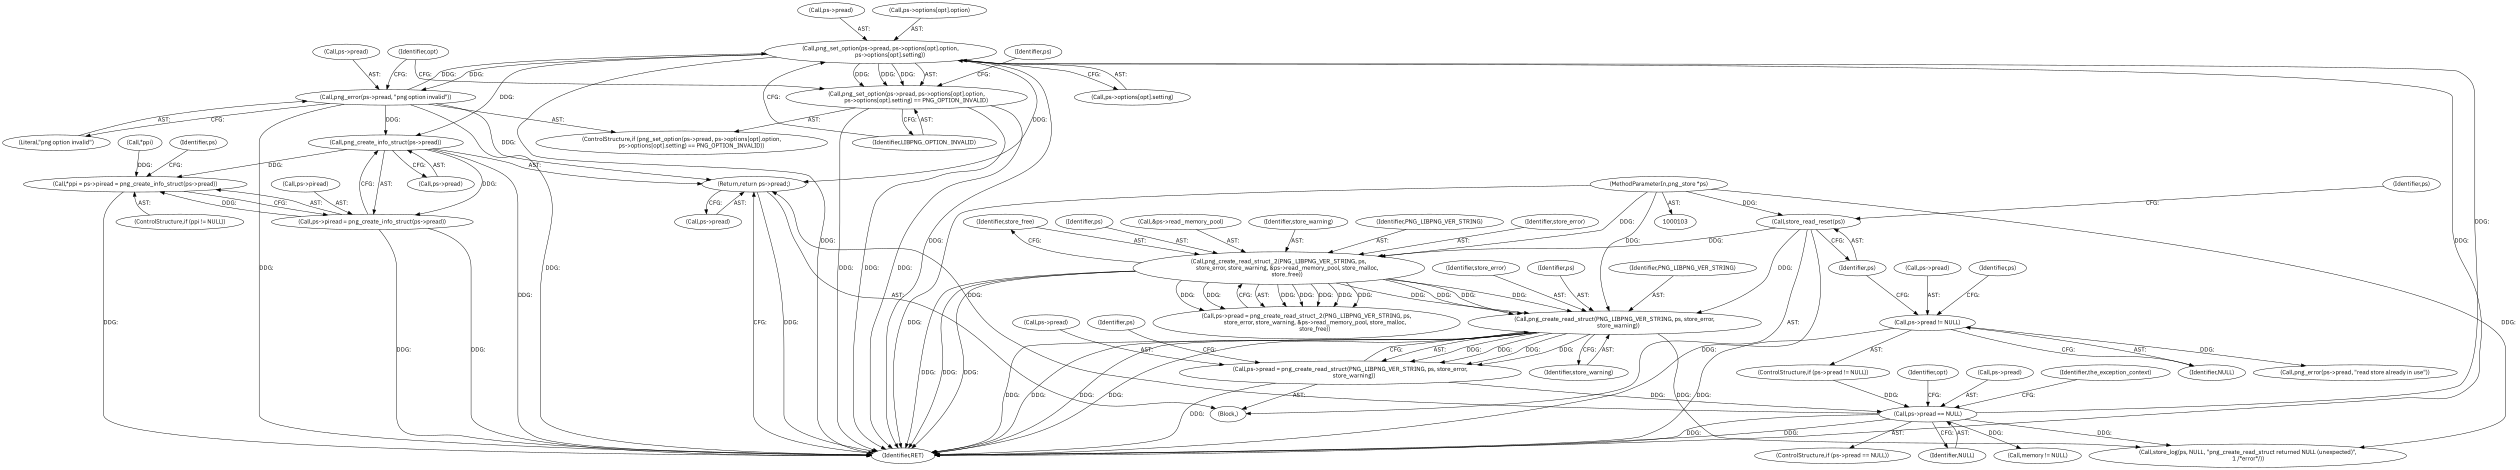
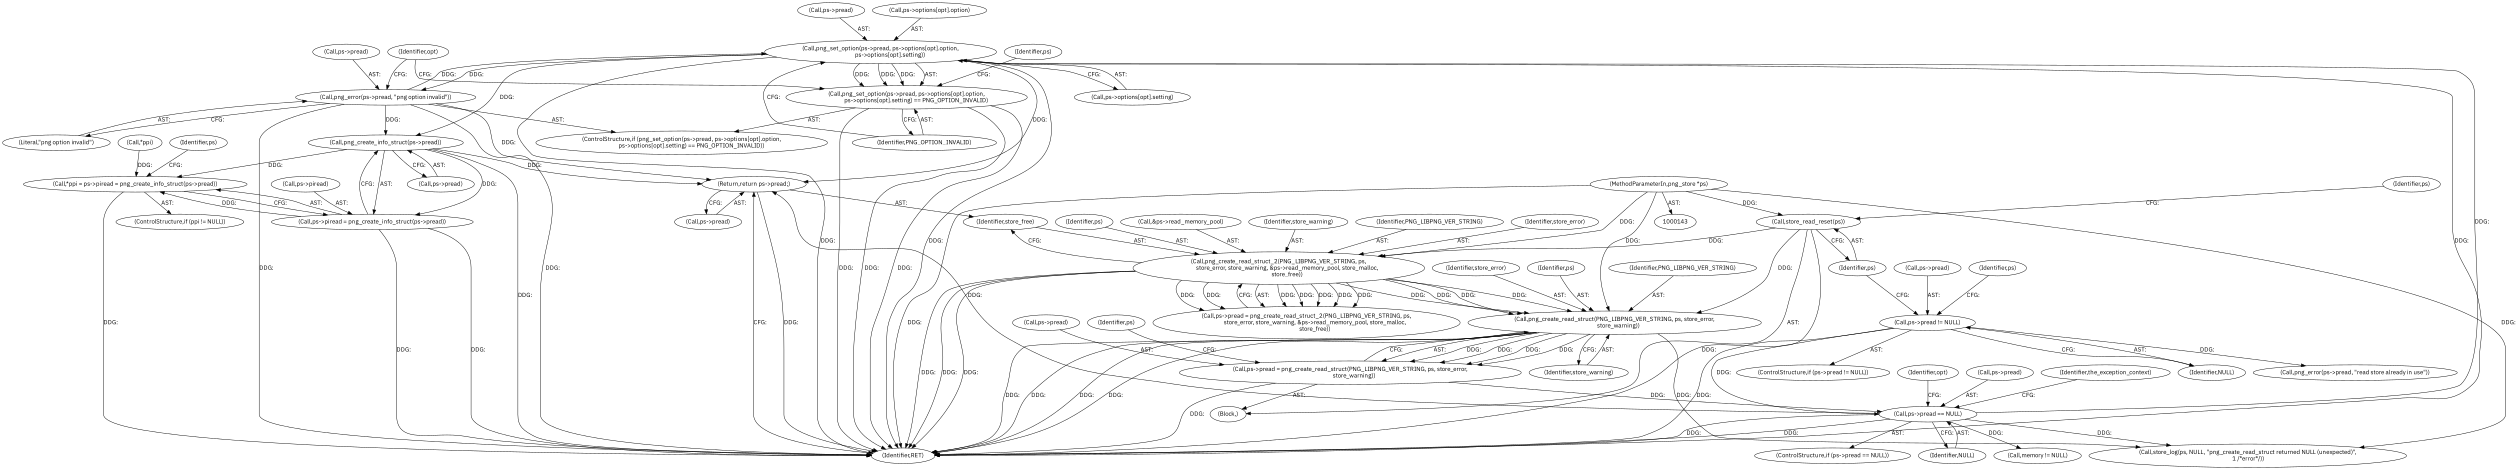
  digraph {
    fontname="IBM Plex Sans"
    node [fontname="IBM Plex Sans"]
    edge [fontname="IBM Plex Sans"]
    n1 [label="(Call,png_set_option(ps->pread, ps->options[opt].option,\n               ps->options[opt].setting))"]
    n2 [label="(Call,png_error(ps->pread, \"png option invalid\"))"]
    n3 [label="(Call,png_set_option(ps->pread, ps->options[opt].option,\n               ps->options[opt].setting) == PNG_OPTION_INVALID)"]
    n4 [label="(Call,png_create_info_struct(ps->pread))"]
    n5 [label="(Return,return ps->pread;)"]
    n6 [label="(Identifier,RET)"]
    n7 [label="(Call,ps->options[opt].setting)"]
    n8 [label="(ControlStructure,if (png_set_option(ps->pread, ps->options[opt].option,\n               ps->options[opt].setting) == PNG_OPTION_INVALID))"]
    n9 [label="(Literal,\"png option invalid\")"]
-   n10 [label="(Identifier,LIBPNG_OPTION_INVALID)"]
+   n10 [label="(Identifier,PNG_OPTION_INVALID)"]
    n11 [label="(Call,*ppi = ps->piread = png_create_info_struct(ps->pread))"]
    n12 [label="(Call,ps->piread = png_create_info_struct(ps->pread))"]
    n13 [label="(Call,ps->pread)"]
    n14 [label="(Block,)"]
    n15 [label="(Call,ps->pread)"]
    n16 [label="(Call,ps->pread == NULL)"]
    n17 [label="(Call,store_log(ps, NULL, \"png_create_read_struct returned NULL (unexpected)\",\n 1 /*error*/))"]
    n18 [label="(ControlStructure,if (ps->pread == NULL))"]
    n19 [label="(Identifier,NULL)"]
    n20 [label="(Call,memory != NULL)"]
    n21 [label="(Call,ps->pread = png_create_read_struct(PNG_LIBPNG_VER_STRING, ps, store_error,\n      store_warning))"]
    n22 [label="(Call,png_create_read_struct(PNG_LIBPNG_VER_STRING, ps, store_error,\n      store_warning))"]
    n23 [label="(Identifier,store_warning)"]
    n24 [label="(Call,png_create_read_struct_2(PNG_LIBPNG_VER_STRING, ps,\n             store_error, store_warning, &ps->read_memory_pool, store_malloc,\n             store_free))"]
    n25 [label="(Call,ps->pread = png_create_read_struct_2(PNG_LIBPNG_VER_STRING, ps,\n             store_error, store_warning, &ps->read_memory_pool, store_malloc,\n             store_free))"]
    n26 [label="(Identifier,store_free)"]
    n27 [label="(Call,store_read_reset(ps))"]
    n28 [label="(Identifier,ps)"]
    n29 [label="(Call,ps->pread != NULL)"]
    n30 [label="(MethodParameterIn,png_store *ps)"]
-   1000103
+   1000103 [label=1000143]
    n32 [label="(ControlStructure,if (ps->pread != NULL))"]
    n33 [label="(Identifier,NULL)"]
    n34 [label="(Call,png_error(ps->pread, \"read store already in use\"))"]
    n35 [label="(ControlStructure,if (ppi != NULL))"]
    n36 [label="(Call,&ps->read_memory_pool)"]
    n37 [label="(Identifier,store_warning)"]
    n38 [label="(Identifier,PNG_LIBPNG_VER_STRING)"]
    n39 [label="(Identifier,ps)"]
    n40 [label="(Identifier,opt)"]
    n41 [label="(Call,ps->pread)"]
    n42 [label="(Call,ps->pread)"]
    n43 [label="(Identifier,store_error)"]
    n44 [label="(Identifier,ps)"]
    n45 [label="(Identifier,ps)"]
    n46 [label="(Call,ps->piread)"]
    n47 [label="(Identifier,ps)"]
    n48 [label="(Identifier,opt)"]
    n49 [label="(Call,ps->pread)"]
    n50 [label="(Identifier,ps)"]
    n51 [label="(Identifier,ps)"]
    n52 [label="(Call,*ppi)"]
    n53 [label="(Identifier,PNG_LIBPNG_VER_STRING)"]
    n54 [label="(Identifier,the_exception_context)"]
    n55 [label="(Identifier,ps)"]
    n56 [label="(Call,ps->options[opt].option)"]
    n57 [label="(Call,ps->pread)"]
    n58 [label="(Identifier,store_error)"]
    n59 [label="(Call,ps->pread)"]
    n1 -> n2 [label="DDG: "]
    n1 -> n3 [label="AST: "]
    n1 -> n3 [label="DDG: "]
    n1 -> n3 [label="DDG: "]
    n1 -> n3 [label="DDG: "]
    n1 -> n4 [label="DDG: "]
    n1 -> n5 [label="DDG: "]
    n1 -> n6 [label="DDG: "]
    n1 -> n6 [label="DDG: "]
    n1 -> n6 [label="DDG: "]
    n1 -> n7 [label="CFG: "]
    n2 -> n1 [label="DDG: "]
    n2 -> n4 [label="DDG: "]
    n2 -> n5 [label="DDG: "]
    n2 -> n6 [label="DDG: "]
    n2 -> n6 [label="DDG: "]
    n2 -> n8 [label="AST: "]
    n2 -> n9 [label="CFG: "]
    n3 -> n6 [label="DDG: "]
    n3 -> n6 [label="DDG: "]
    n3 -> n6 [label="DDG: "]
    n3 -> n8 [label="AST: "]
    n3 -> n10 [label="CFG: "]
-   n4 -> n5 [label="AST: "]
+   n4 -> n5 [label="DDG: "]
    n4 -> n6 [label="DDG: "]
    n4 -> n11 [label="DDG: "]
    n4 -> n12 [label="AST: "]
    n4 -> n12 [label="DDG: "]
    n4 -> n13 [label="CFG: "]
    n5 -> n6 [label="DDG: "]
-   n5 -> n14 [label="AST: "]
+   n5 -> n26 [label="AST: "]
    n5 -> n15 [label="CFG: "]
    n6 -> n5 [label="CFG: "]
    n7 -> n1 [label="AST: "]
    n9 -> n2 [label="AST: "]
    n10 -> n1 [label="CFG: "]
    n10 -> n3 [label="AST: "]
    n11 -> n6 [label="DDG: "]
    n11 -> n12 [label="CFG: "]
-   n35 -> n11 [label="AST: "]
+   n11 -> n35 [label="AST: "]
    n12 -> n4 [label="CFG: "]
    n12 -> n6 [label="DDG: "]
    n12 -> n6 [label="DDG: "]
    n12 -> n11 [label="AST: "]
    n12 -> n11 [label="DDG: "]
    n13 -> n4 [label="AST: "]
    n15 -> n5 [label="AST: "]
    n16 -> n1 [label="DDG: "]
    n16 -> n5 [label="DDG: "]
    n16 -> n6 [label="DDG: "]
    n16 -> n6 [label="DDG: "]
    n16 -> n17 [label="DDG: "]
    n16 -> n18 [label="AST: "]
    n16 -> n19 [label="CFG: "]
    n16 -> n20 [label="DDG: "]
    n19 -> n16 [label="AST: "]
    n21 -> n6 [label="DDG: "]
    n21 -> n14 [label="AST: "]
    n21 -> n16 [label="DDG: "]
    n21 -> n22 [label="CFG: "]
    n22 -> n6 [label="DDG: "]
    n22 -> n6 [label="DDG: "]
    n22 -> n6 [label="DDG: "]
    n22 -> n6 [label="DDG: "]
    n22 -> n17 [label="DDG: "]
    n22 -> n21 [label="AST: "]
    n22 -> n21 [label="DDG: "]
    n22 -> n21 [label="DDG: "]
    n22 -> n21 [label="DDG: "]
    n22 -> n21 [label="DDG: "]
    n22 -> n23 [label="CFG: "]
    n23 -> n22 [label="AST: "]
    n24 -> n6 [label="DDG: "]
    n24 -> n6 [label="DDG: "]
    n24 -> n6 [label="DDG: "]
    n24 -> n22 [label="DDG: "]
    n24 -> n22 [label="DDG: "]
    n24 -> n22 [label="DDG: "]
    n24 -> n22 [label="DDG: "]
    n24 -> n25 [label="AST: "]
    n24 -> n25 [label="DDG: "]
    n24 -> n25 [label="DDG: "]
    n24 -> n25 [label="DDG: "]
    n24 -> n25 [label="DDG: "]
    n24 -> n25 [label="DDG: "]
    n24 -> n25 [label="DDG: "]
    n24 -> n25 [label="DDG: "]
    n24 -> n26 [label="CFG: "]
    n25 -> n24 [label="CFG: "]
    n26 -> n24 [label="AST: "]
    n27 -> n6 [label="DDG: "]
    n27 -> n14 [label="AST: "]
    n27 -> n22 [label="DDG: "]
    n27 -> n24 [label="DDG: "]
    n27 -> n28 [label="CFG: "]
    n28 -> n27 [label="AST: "]
    n28 -> n29 [label="CFG: "]
    n29 -> n6 [label="DDG: "]
-   n32 -> n16 [label="DDG: "]
+   n29 -> n16 [label="DDG: "]
    n29 -> n32 [label="AST: "]
    n29 -> n33 [label="CFG: "]
    n29 -> n34 [label="DDG: "]
    n30 -> n6 [label="DDG: "]
    n30 -> n17 [label="DDG: "]
    n30 -> n22 [label="DDG: "]
    n30 -> n24 [label="DDG: "]
    n30 -> n27 [label="DDG: "]
    n30 -> 1000103 [label="AST: "]
    n33 -> n29 [label="AST: "]
    n36 -> n24 [label="AST: "]
    n37 -> n24 [label="AST: "]
    n38 -> n24 [label="AST: "]
    n39 -> n21 [label="CFG: "]
    n40 -> n16 [label="CFG: "]
    n41 -> n16 [label="AST: "]
    n42 -> n29 [label="AST: "]
    n43 -> n24 [label="AST: "]
    n44 -> n24 [label="AST: "]
    n45 -> n3 [label="CFG: "]
    n46 -> n12 [label="AST: "]
    n47 -> n29 [label="CFG: "]
    n48 -> n2 [label="CFG: "]
    n48 -> n3 [label="CFG: "]
    n49 -> n1 [label="AST: "]
    n50 -> n22 [label="AST: "]
    n51 -> n27 [label="CFG: "]
    n52 -> n11 [label="DDG: "]
    n53 -> n22 [label="AST: "]
    n54 -> n16 [label="CFG: "]
    n55 -> n11 [label="CFG: "]
    n56 -> n1 [label="AST: "]
    n57 -> n21 [label="AST: "]
    n58 -> n22 [label="AST: "]
    n59 -> n2 [label="AST: "]
  }
